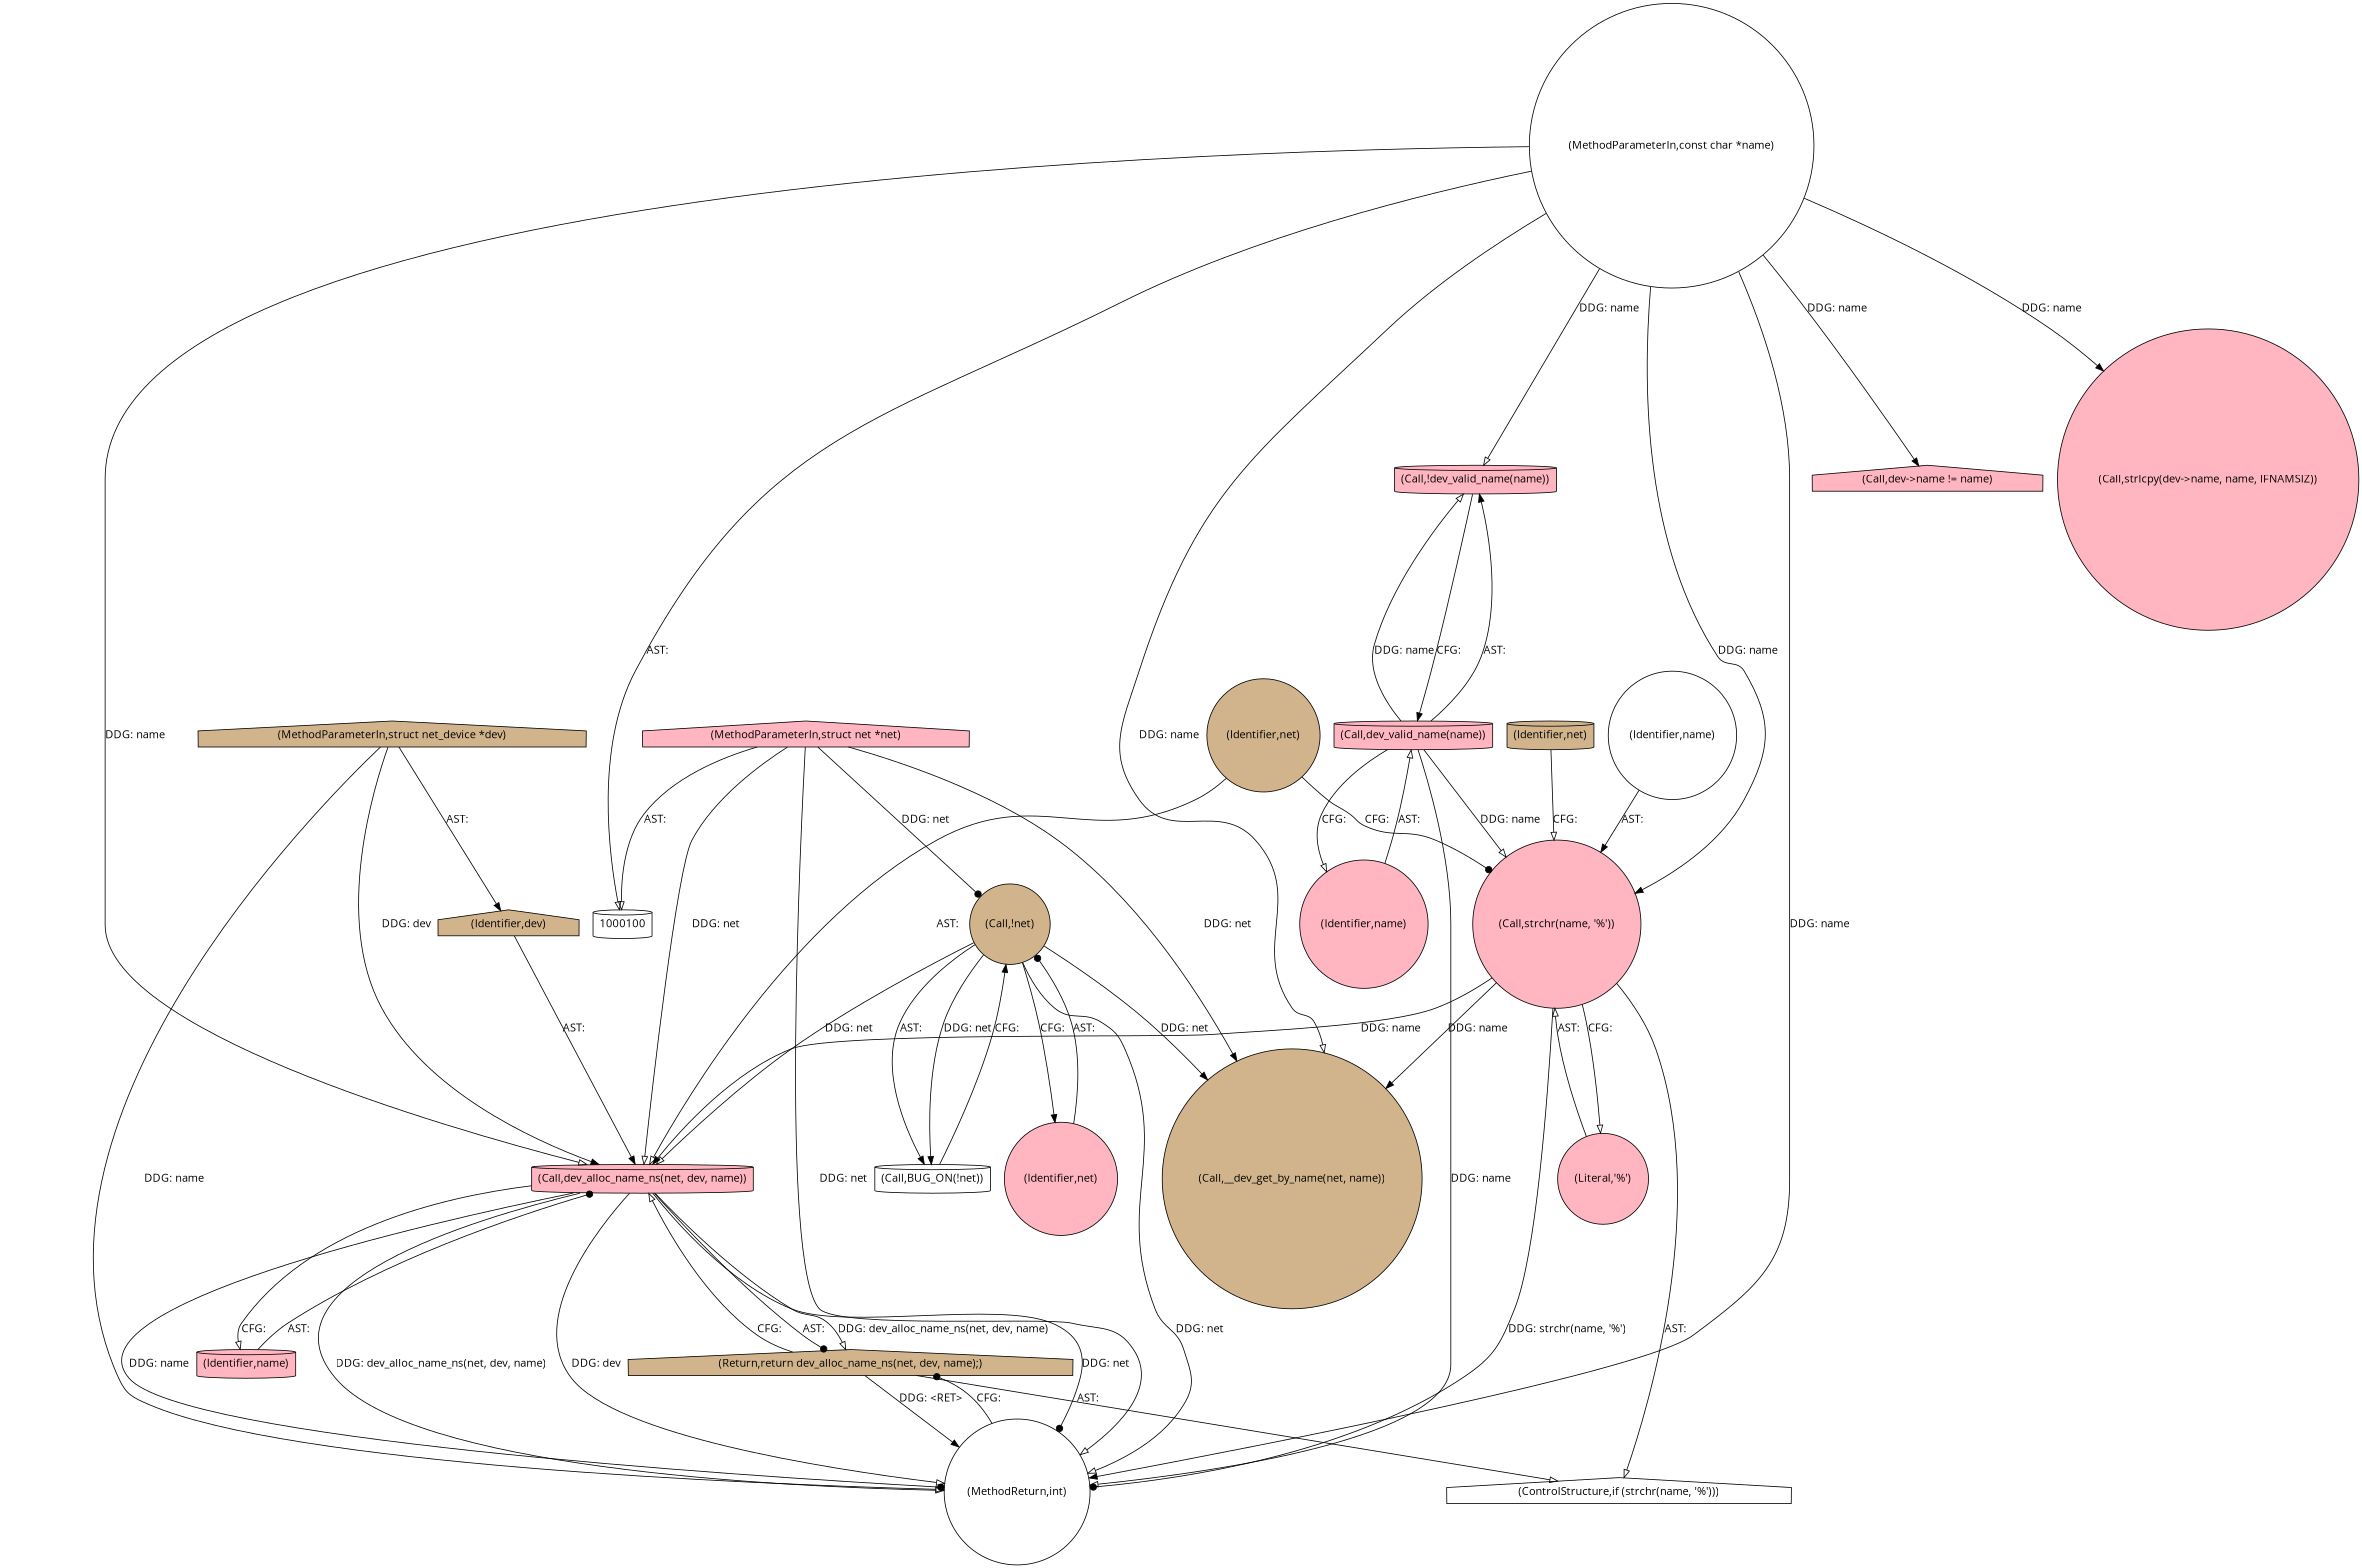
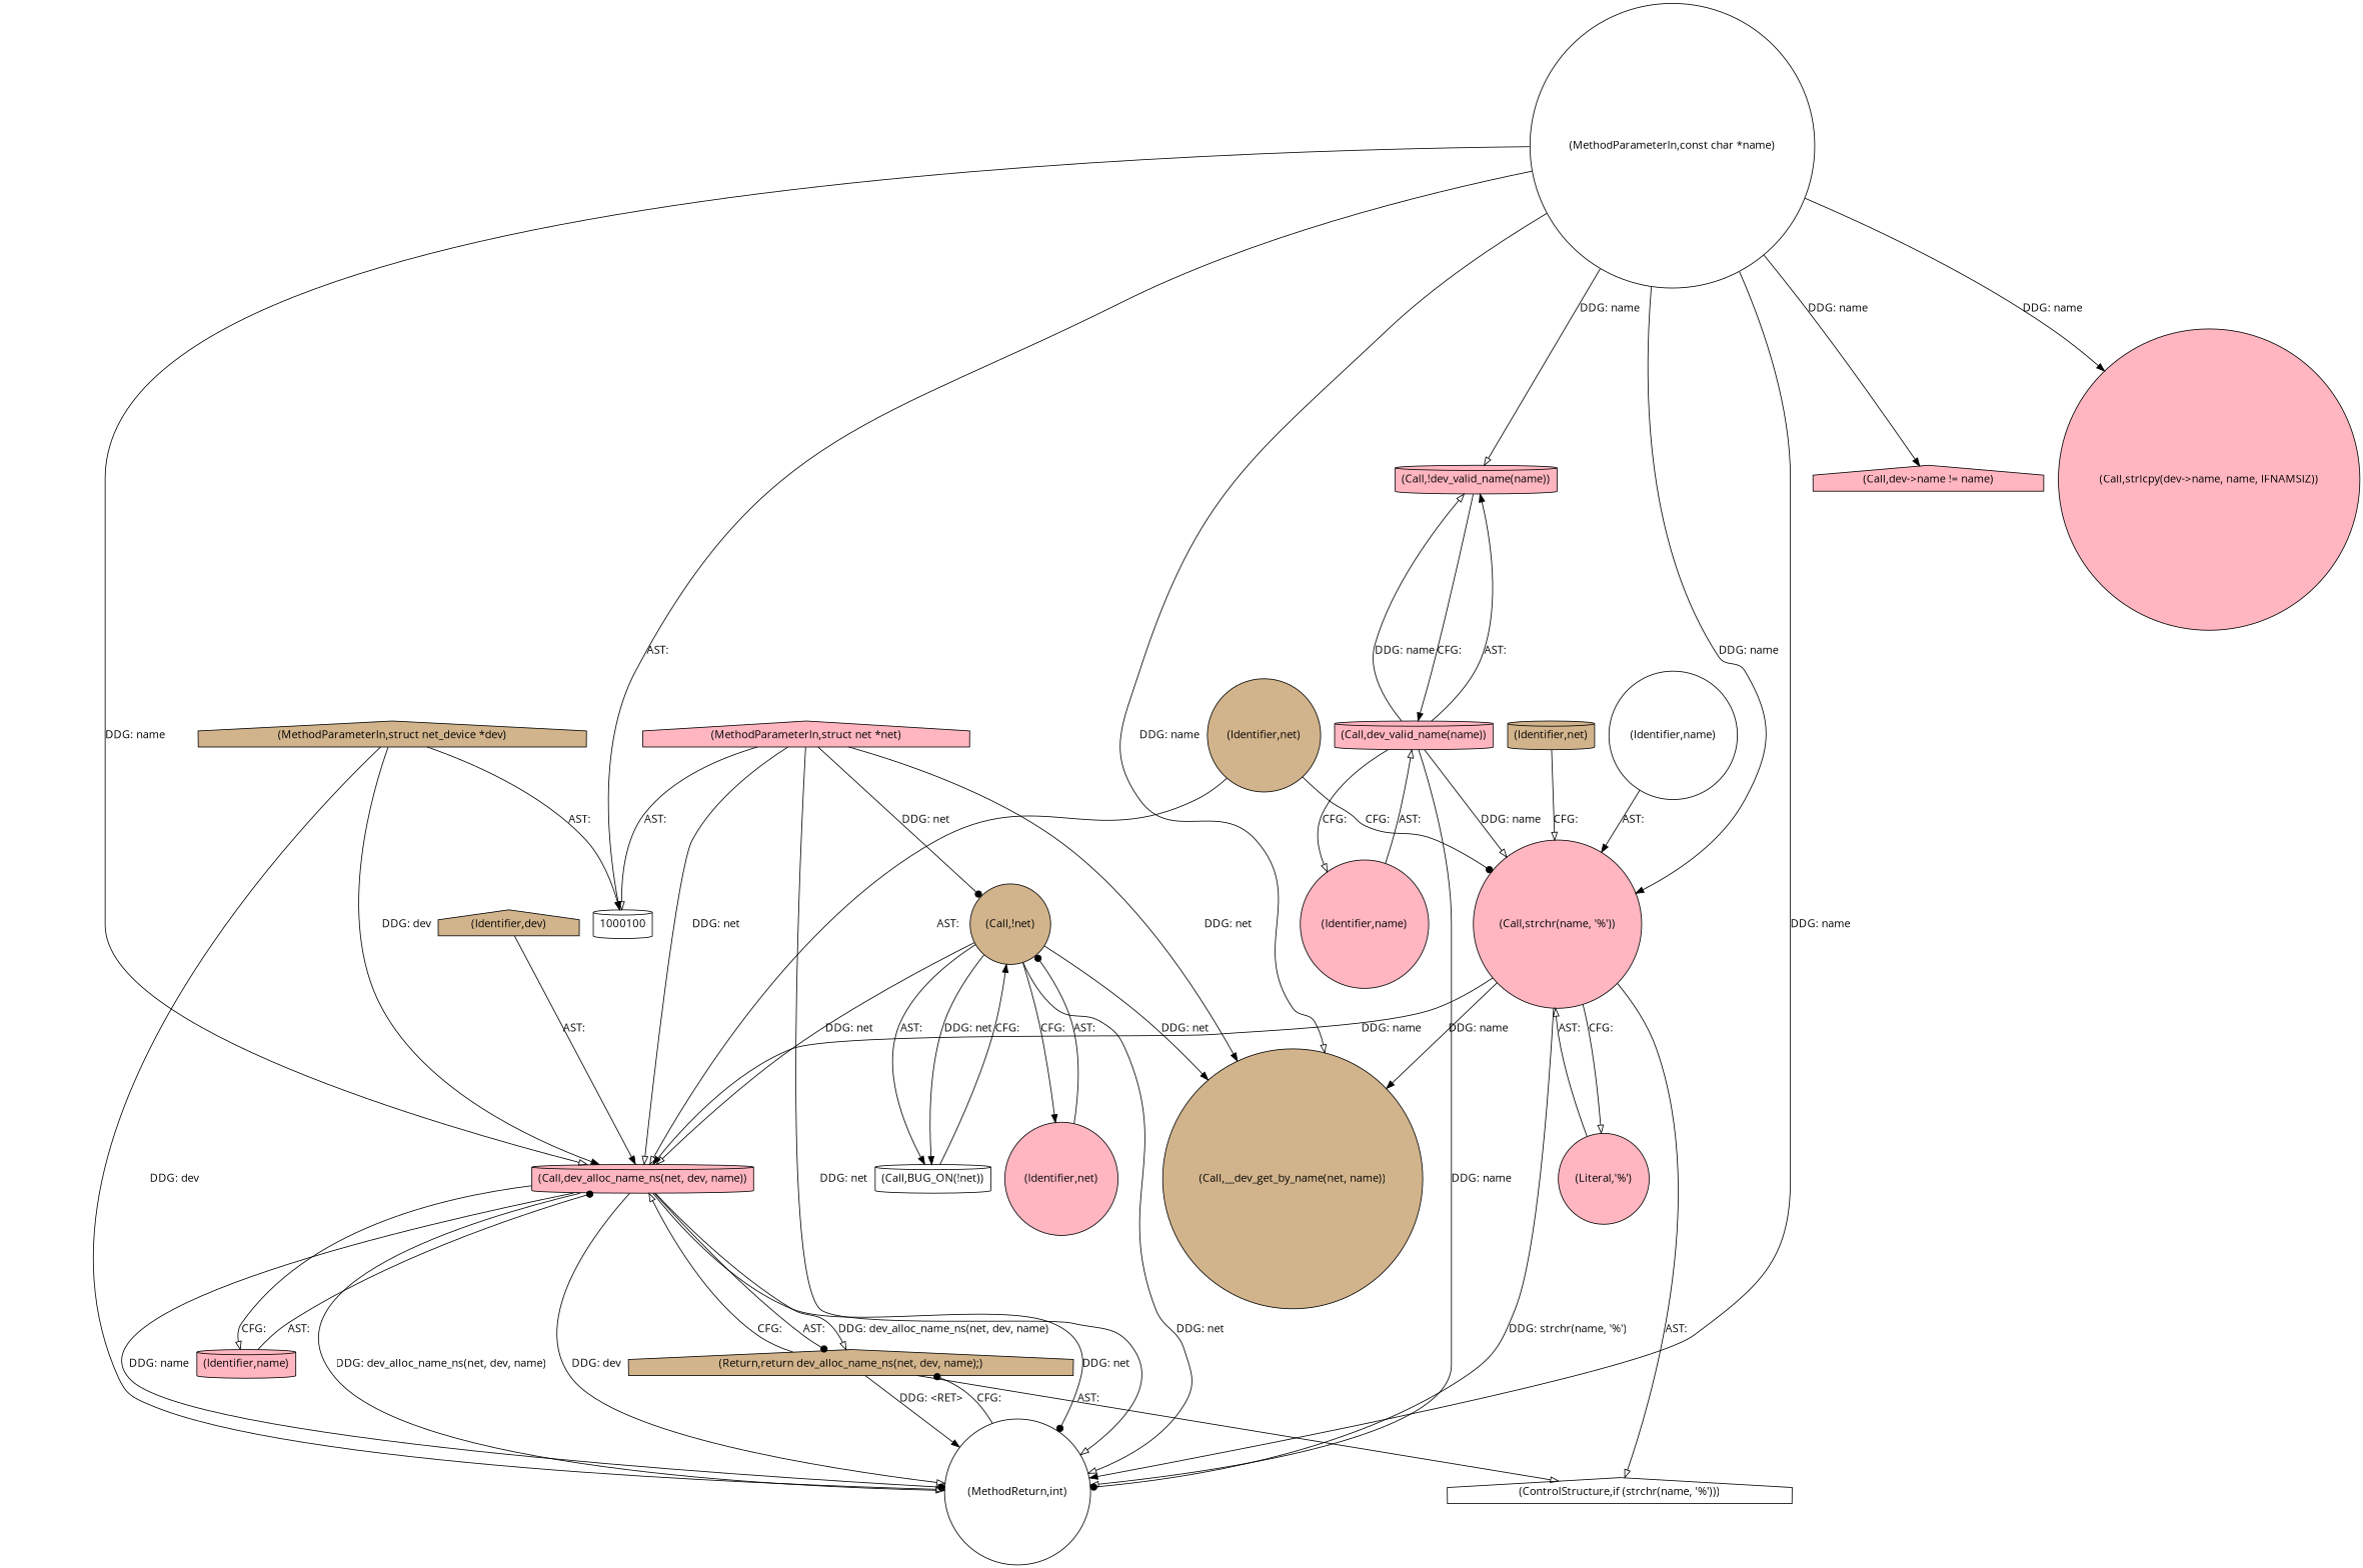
  digraph {
    fontname="Open Sans"
    node [fillcolor=lightpink fontname="Open Sans" shape=circle style=filled]
    edge [arrowhead=onormal fontname="Open Sans"]
    n1 [label="(Call,dev_alloc_name_ns(net, dev, name))" shape=cylinder]
    n2 [fillcolor=tan label="(Return,return dev_alloc_name_ns(net, dev, name);)" shape=house]
    n3 [label="(Identifier,name)" shape=cylinder]
    n4 [fillcolor=white label="(MethodReturn,int)"]
    n5 [fillcolor=white label="(ControlStructure,if (strchr(name, '%')))" shape=house]
    n6 [fillcolor=tan label="(Call,!net)"]
    n7 [fillcolor=white label="(Call,BUG_ON(!net))" shape=cylinder]
    n8 [fillcolor=tan label="(Call,__dev_get_by_name(net, name))"]
    n9 [label="(Identifier,net)"]
    n10 [label="(MethodParameterIn,struct net *net)" shape=house]
    1000100 [fillcolor=white shape=cylinder]
    n12 [fillcolor=tan label="(MethodParameterIn,struct net_device *dev)" shape=house]
    n13 [label="(Call,strchr(name, '%'))"]
    n14 [label="(Literal,'%')"]
    n15 [label="(Call,dev_valid_name(name))" shape=cylinder]
    n16 [label="(Identifier,name)"]
    n17 [label="(Call,!dev_valid_name(name))" shape=cylinder]
    n18 [fillcolor=white label="(MethodParameterIn,const char *name)"]
    n19 [label="(Call,dev->name != name)" shape=house]
    n20 [label="(Call,strlcpy(dev->name, name, IFNAMSIZ))"]
    n21 [fillcolor=tan label="(Identifier,net)" shape=cylinder]
    n22 [fillcolor=tan label="(Identifier,net)"]
    n23 [fillcolor=white label="(Identifier,name)"]
    n24 [fillcolor=tan label="(Identifier,dev)" shape=house]
    n1 -> n2 [arrowhead=dot label="AST: "]
    n1 -> n2 [label="DDG: dev_alloc_name_ns(net, dev, name)"]
    n1 -> n3 [label="CFG: "]
    n1 -> n4 [arrowhead=dot label="DDG: net"]
    n1 -> n4 [arrowhead=dot label="DDG: name"]
    n1 -> n4 [label="DDG: dev_alloc_name_ns(net, dev, name)"]
    n1 -> n4 [label="DDG: dev"]
    n2 -> n1 [label="CFG: "]
    n2 -> n4 [arrowhead=normal label="DDG: <RET>"]
    n2 -> n5 [label="AST: "]
    n3 -> n1 [arrowhead=dot label="AST: "]
    n4 -> n2 [arrowhead=dot label="CFG: "]
    n6 -> n1 [label="DDG: net"]
    n6 -> n4 [label="DDG: net"]
    n6 -> n7 [arrowhead=normal label="AST: "]
    n6 -> n7 [arrowhead=normal label="DDG: net"]
    n6 -> n8 [arrowhead=normal label="DDG: net"]
    n6 -> n9 [arrowhead=normal label="CFG: "]
    n7 -> n6 [arrowhead=normal label="CFG: "]
    n9 -> n6 [arrowhead=dot label="AST: "]
    n10 -> n1 [label="DDG: net"]
    n10 -> n4 [label="DDG: net"]
    n10 -> n6 [arrowhead=dot label="DDG: net"]
    n10 -> n8 [arrowhead=normal label="DDG: net"]
    n10 -> 1000100 [label="AST: "]
    n12 -> n1 [arrowhead=normal label="DDG: dev"]
-   n12 -> n4 [label="DDG: name"]
-   n12 -> n24 [arrowhead=normal label="AST: "]
+   n12 -> n4 [label="DDG: dev"]
+   n12 -> 1000100 [arrowhead=normal label="AST: "]
    n13 -> n1 [arrowhead=normal label="DDG: name"]
    n13 -> n4 [arrowhead=dot label="DDG: strchr(name, '%')"]
    n13 -> n5 [label="AST: "]
    n13 -> n8 [arrowhead=normal label="DDG: name"]
    n13 -> n14 [label="CFG: "]
    n14 -> n13 [label="AST: "]
    n15 -> n4 [label="DDG: name"]
    n15 -> n13 [label="DDG: name"]
    n15 -> n16 [label="CFG: "]
    n15 -> n17 [arrowhead=normal label="AST: "]
    n15 -> n17 [label="DDG: name"]
    n16 -> n15 [label="AST: "]
    n17 -> n15 [arrowhead=normal label="CFG: "]
    n18 -> n1 [label="DDG: name"]
    n18 -> n4 [arrowhead=normal label="DDG: name"]
    n18 -> n8 [label="DDG: name"]
    n18 -> 1000100 [label="AST: "]
    n18 -> n13 [arrowhead=normal label="DDG: name"]
    n18 -> n17 [label="DDG: name"]
    n18 -> n19 [arrowhead=normal label="DDG: name"]
    n18 -> n20 [arrowhead=normal label="DDG: name"]
    n21 -> n13 [label="CFG: "]
    n22 -> n1 [label="AST: "]
    n22 -> n13 [arrowhead=dot label="CFG: "]
    n23 -> n13 [arrowhead=normal label="AST: "]
    n24 -> n1 [arrowhead=normal label="AST: "]
  }
